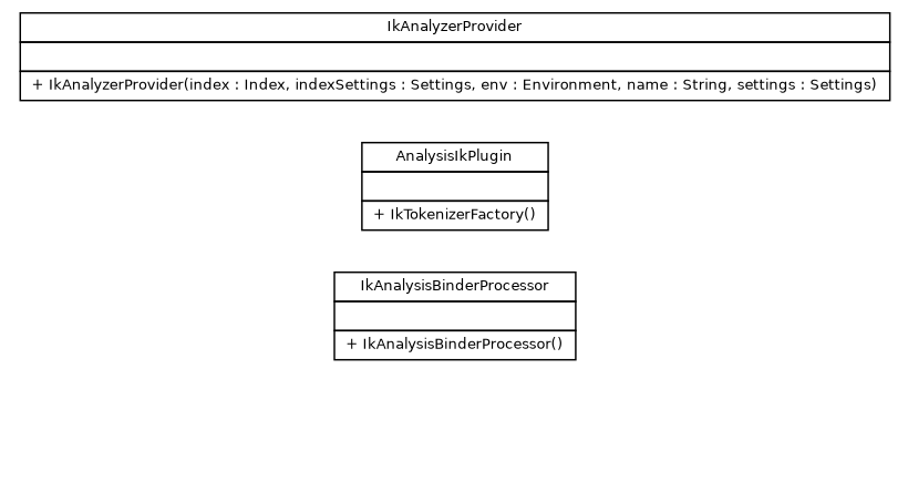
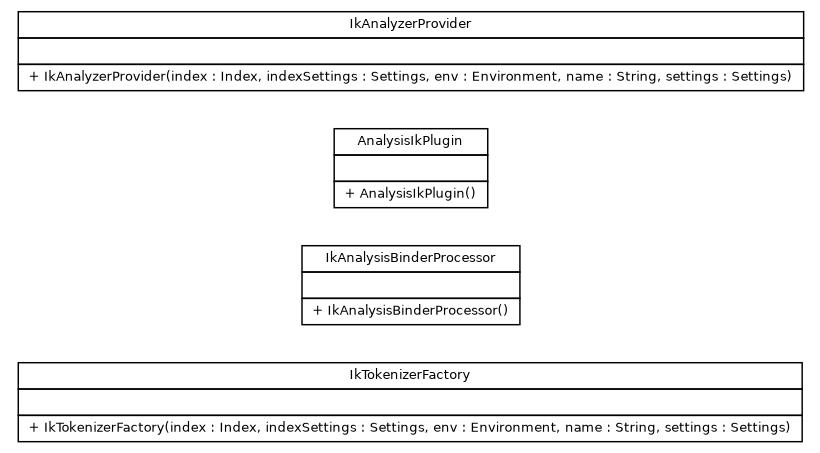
  digraph {
    rankdir=LR
    node [fontcolor=black fontname=Helvetica fontsize=9.0 shape=plaintext]
+   n1 [label=<<table border="0" cellborder="1" cellspacing="0" cellpadding="2" port="p" href="./IkTokenizerFactory.html"> 		<tr><td><table border="0" cellspacing="0" cellpadding="1"> 			<tr><td> IkTokenizerFactory </td></tr> 		</table></td></tr> 		<tr><td><table border="0" cellspacing="0" cellpadding="1"> 			<tr><td align="left">  </td></tr> 		</table></td></tr> 		<tr><td><table border="0" cellspacing="0" cellpadding="1"> 			<tr><td align="left"> + IkTokenizerFactory(index : Index, indexSettings : Settings, env : Environment, name : String, settings : Settings) </td></tr> 		</table></td></tr> 		</table>>]
    n2 [label=<<table border="0" cellborder="1" cellspacing="0" cellpadding="2" port="p" href="./IkAnalysisBinderProcessor.html"> 		<tr><td><table border="0" cellspacing="0" cellpadding="1"> 			<tr><td> IkAnalysisBinderProcessor </td></tr> 		</table></td></tr> 		<tr><td><table border="0" cellspacing="0" cellpadding="1"> 			<tr><td align="left">  </td></tr> 		</table></td></tr> 		<tr><td><table border="0" cellspacing="0" cellpadding="1"> 			<tr><td align="left"> + IkAnalysisBinderProcessor() </td></tr> 		</table></td></tr> 		</table>>]
-   n3 [label=<<table border="0" cellborder="1" cellspacing="0" cellpadding="2" port="p" href="./AnalysisIkPlugin.html"> 		<tr><td><table border="0" cellspacing="0" cellpadding="1"> 			<tr><td> AnalysisIkPlugin </td></tr> 		</table></td></tr> 		<tr><td><table border="0" cellspacing="0" cellpadding="1"> 			<tr><td align="left">  </td></tr> 		</table></td></tr> 		<tr><td><table border="0" cellspacing="0" cellpadding="1"> 			<tr><td align="left"> + IkTokenizerFactory() </td></tr> 		</table></td></tr> 		</table>>]
+   n3 [label=<<table border="0" cellborder="1" cellspacing="0" cellpadding="2" port="p" href="./AnalysisIkPlugin.html"> 		<tr><td><table border="0" cellspacing="0" cellpadding="1"> 			<tr><td> AnalysisIkPlugin </td></tr> 		</table></td></tr> 		<tr><td><table border="0" cellspacing="0" cellpadding="1"> 			<tr><td align="left">  </td></tr> 		</table></td></tr> 		<tr><td><table border="0" cellspacing="0" cellpadding="1"> 			<tr><td align="left"> + AnalysisIkPlugin() </td></tr> 		</table></td></tr> 		</table>>]
    n4 [label=<<table border="0" cellborder="1" cellspacing="0" cellpadding="2" port="p" href="./IkAnalyzerProvider.html"> 		<tr><td><table border="0" cellspacing="0" cellpadding="1"> 			<tr><td> IkAnalyzerProvider </td></tr> 		</table></td></tr> 		<tr><td><table border="0" cellspacing="0" cellpadding="1"> 			<tr><td align="left">  </td></tr> 		</table></td></tr> 		<tr><td><table border="0" cellspacing="0" cellpadding="1"> 			<tr><td align="left"> + IkAnalyzerProvider(index : Index, indexSettings : Settings, env : Environment, name : String, settings : Settings) </td></tr> 		</table></td></tr> 		</table>>]
  }
